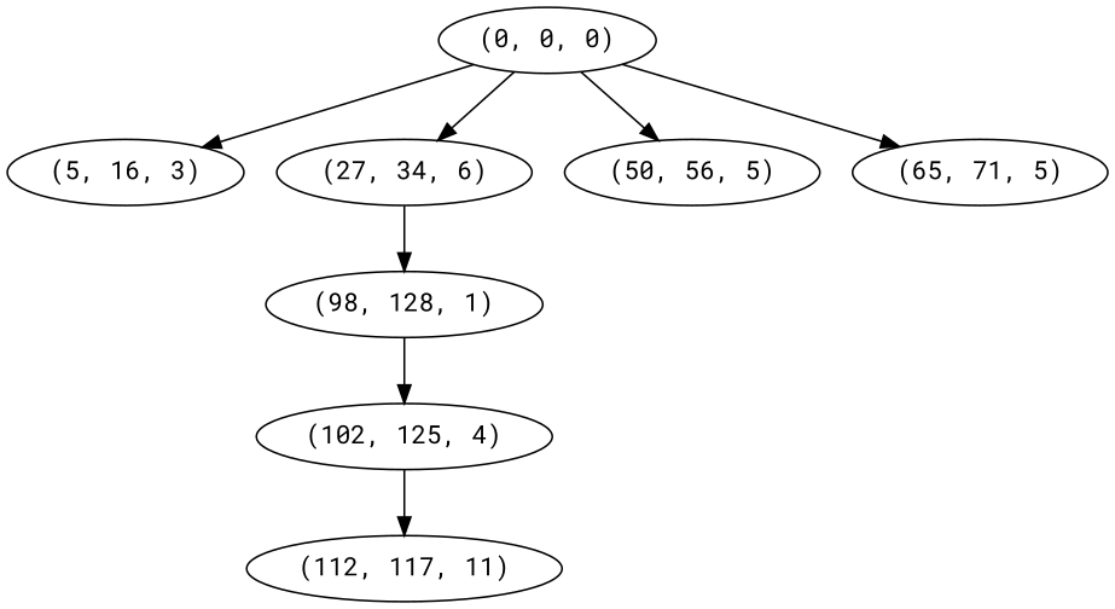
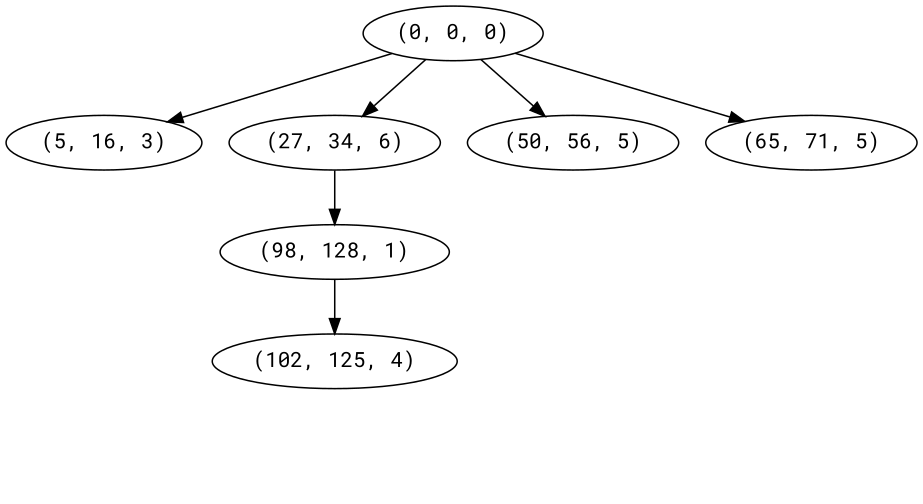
  digraph {
    fontname="Roboto Mono"
    node [fontname="Roboto Mono"]
    edge [fontname="Roboto Mono"]
    n1 [label="(5, 16, 3)"]
    "(0, 0, 0)"
    "(27, 34, 6)"
    "(50, 56, 5)"
    "(65, 71, 5)"
    "(98, 128, 1)"
    "(102, 125, 4)"
-   "(112, 117, 11)"
    "(0, 0, 0)" -> n1
    "(0, 0, 0)" -> "(27, 34, 6)"
    "(0, 0, 0)" -> "(50, 56, 5)"
    "(0, 0, 0)" -> "(65, 71, 5)"
    "(27, 34, 6)" -> "(98, 128, 1)"
    "(98, 128, 1)" -> "(102, 125, 4)"
-   "(102, 125, 4)" -> "(112, 117, 11)"
  }
